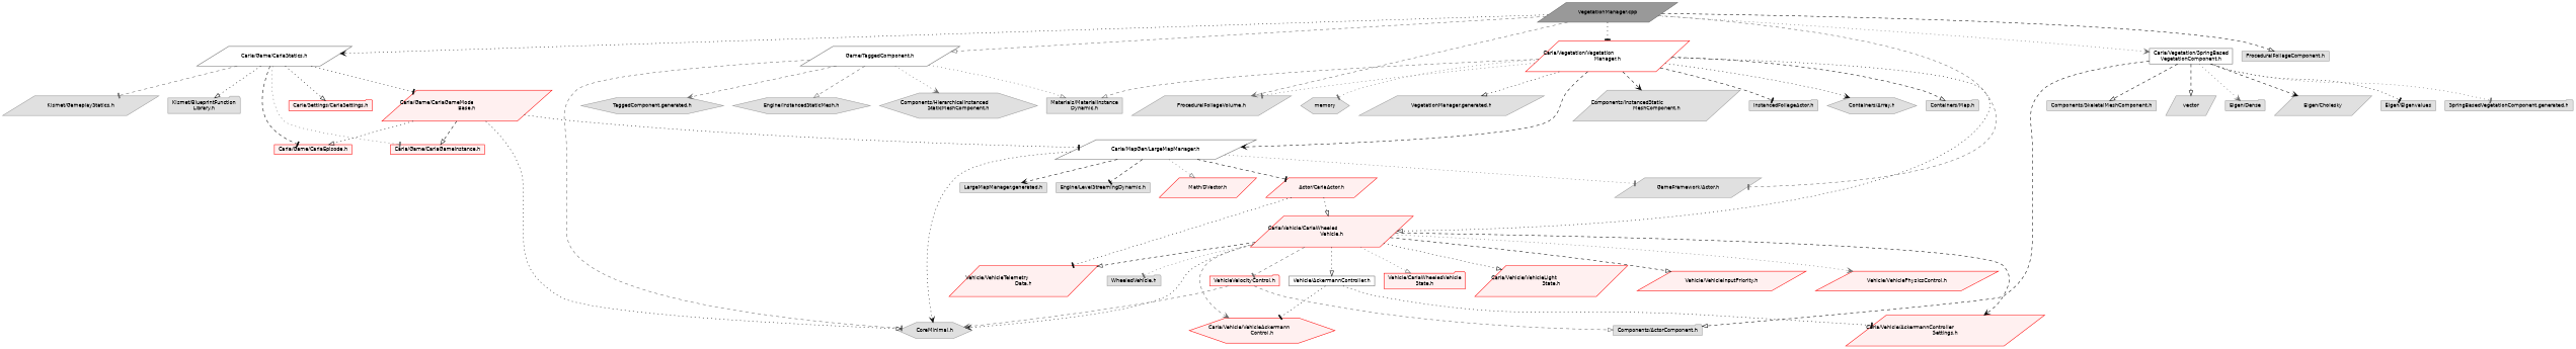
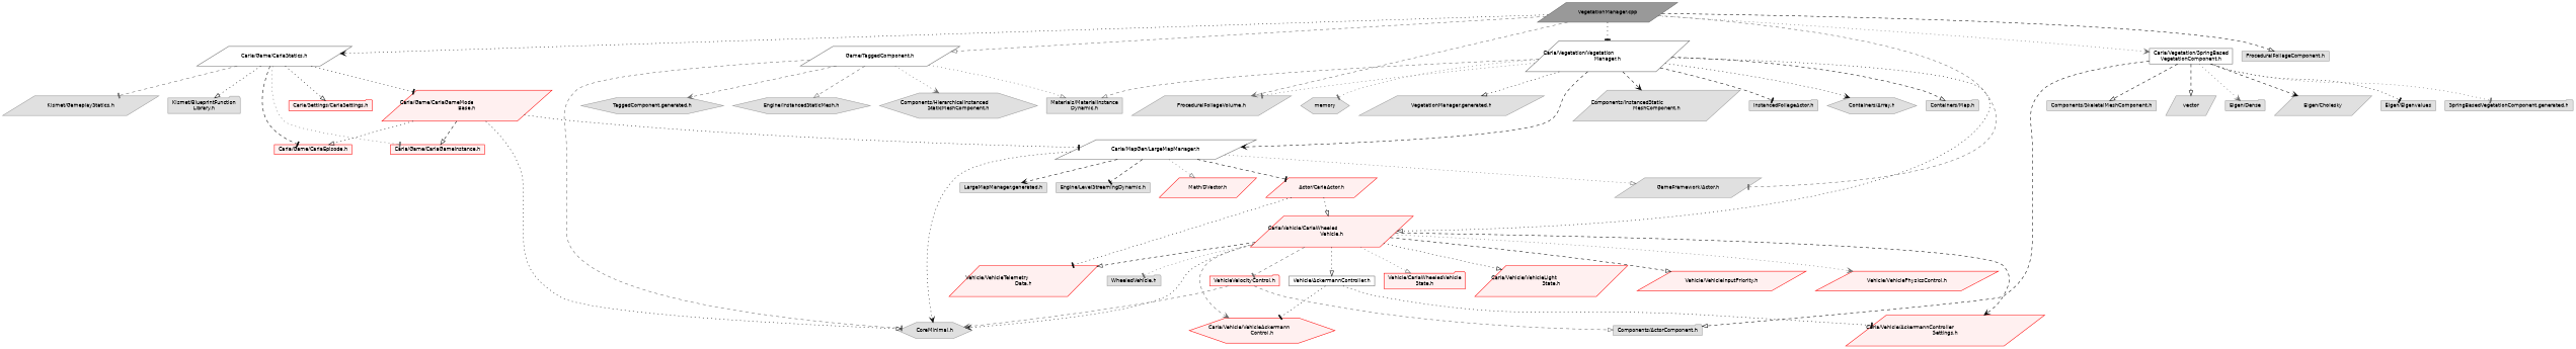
  digraph {
    node [color=grey60 fillcolor="#E0E0E0" fontname=Helvetica fontsize=10 shape=parallelogram style=filled]
    edge [arrowhead=onormal color=black fontname=Helvetica fontsize=10 labelfontname=Helvetica labelfontsize=10 style=dotted]
    n1 [color=gray40 fillcolor=grey60 fontcolor=black height=0.2 label="VegetationManager.cpp" width=0.4]
    n2 [height=0.2 label="ProceduralFoliageVolume.h" width=0.4]
    n3 [height=0.2 label="ProceduralFoliageComponent.h" shape=box width=0.4]
-   n4 [color=red fillcolor=white height=0.2 label="Carla/Vegetation/Vegetation\lManager.h" width=0.4]
+   n4 [color=grey40 fillcolor=white height=0.2 label="Carla/Vegetation/Vegetation\lManager.h" width=0.4]
    n5 [color=grey40 fillcolor=white height=0.2 label="Carla/Vegetation/SpringBased\lVegetationComponent.h" shape=box width=0.4]
    n6 [color=grey40 fillcolor=white height=0.2 label="Carla/Game/CarlaStatics.h" width=0.4]
    n7 [color=grey40 fillcolor=white height=0.2 label="Game/TaggedComponent.h" width=0.4]
    n8 [height=0.2 label="GameFramework/Actor.h" width=0.4]
    n9 [height=0.2 label="Components/InstancedStatic\lMeshComponent.h" width=0.4]
    n10 [height=0.2 label="Materials/MaterialInstance\lDynamic.h" shape=box width=0.4]
    n11 [height=0.2 label="InstancedFoliageActor.h" shape=folder width=0.4]
    n12 [height=0.2 label="Containers/Array.h" shape=hexagon width=0.4]
    n13 [height=0.2 label="Containers/Map.h" shape=folder width=0.4]
    n14 [color=grey40 fillcolor=white height=0.2 label="Carla/MapGen/LargeMapManager.h" width=0.4]
    n15 [color=red fillcolor="#FFF0F0" height=0.2 label="Carla/Vehicle/CarlaWheeled\lVehicle.h" width=0.4]
    n16 [height=0.2 label=memory shape=hexagon width=0.4]
    n17 [height=0.2 label="VegetationManager.generated.h" width=0.4]
    n18 [height=0.2 label="Components/ActorComponent.h" shape=folder width=0.4]
    n19 [height=0.2 label="Components/SkeletalMeshComponent.h" shape=box width=0.4]
    n20 [height=0.2 label=vector width=0.4]
    n21 [height=0.2 label="Eigen/Dense" shape=folder width=0.4]
    n22 [height=0.2 label="Eigen/Cholesky" width=0.4]
    n23 [height=0.2 label="Eigen/Eigenvalues" shape=box width=0.4]
    n24 [height=0.2 label="SpringBasedVegetationComponent.generated.h" shape=folder width=0.4]
    n25 [color=red fillcolor="#FFF0F0" height=0.2 label="Carla/Game/CarlaEpisode.h" shape=box width=0.4]
    n26 [color=red fillcolor="#FFF0F0" height=0.2 label="Carla/Game/CarlaGameInstance.h" shape=box width=0.4]
    n27 [color=red fillcolor="#FFF0F0" height=0.2 label="Carla/Game/CarlaGameMode\lBase.h" width=0.4]
    n28 [color=red fillcolor="#FFF0F0" height=0.2 label="Carla/Settings/CarlaSettings.h" shape=folder width=0.4]
    n29 [height=0.2 label="Kismet/GameplayStatics.h" width=0.4]
    n30 [height=0.2 label="Kismet/BlueprintFunction\lLibrary.h" shape=folder width=0.4]
    n31 [height=0.2 label="CoreMinimal.h" shape=hexagon width=0.4]
    n32 [height=0.2 label="Engine/InstancedStaticMesh.h" shape=hexagon width=0.4]
    n33 [height=0.2 label="Components/HierarchicalInstanced\lStaticMeshComponent.h" shape=hexagon width=0.4]
    n34 [height=0.2 label="TaggedComponent.generated.h" shape=hexagon width=0.4]
    n35 [color=red fillcolor="#FFF0F0" height=0.2 label="Actor/CarlaActor.h" width=0.4]
    n36 [height=0.2 label="Engine/LevelStreamingDynamic.h" shape=box width=0.4]
    n37 [color=red fillcolor="#FFF0F0" height=0.2 label="Math/DVector.h" width=0.4]
    n38 [height=0.2 label="LargeMapManager.generated.h" shape=box width=0.4]
    n39 [color=red fillcolor="#FFF0F0" height=0.2 label="Vehicle/VehicleTelemetry\lData.h" width=0.4]
    n40 [height=0.2 label="WheeledVehicle.h" shape=folder width=0.4]
    n41 [color=grey40 fillcolor=white height=0.2 label="Vehicle/AckermannController.h" shape=box width=0.4]
    n42 [color=red fillcolor="#FFF0F0" height=0.2 label="Carla/Vehicle/AckermannController\lSettings.h" width=0.4]
    n43 [color=red fillcolor="#FFF0F0" height=0.2 label="Carla/Vehicle/VehicleAckermann\lControl.h" shape=hexagon width=0.4]
    n44 [color=red fillcolor="#FFF0F0" height=0.2 label="Vehicle/CarlaWheeledVehicle\lState.h" shape=folder width=0.4]
    n45 [color=red fillcolor="#FFF0F0" height=0.2 label="Carla/Vehicle/VehicleLight\lState.h" width=0.4]
    n46 [color=red fillcolor="#FFF0F0" height=0.2 label="Vehicle/VehicleInputPriority.h" width=0.4]
    n47 [color=red fillcolor="#FFF0F0" height=0.2 label="Vehicle/VehiclePhysicsControl.h" width=0.4]
    n48 [color=red fillcolor="#FFF0F0" height=0.2 label="VehicleVelocityControl.h" shape=folder width=0.4]
    n1 -> n2 [arrowhead=vee color=gray40 style=dashed]
    n1 -> n3 [style=dashed]
    n1 -> n4 [arrowhead=tee]
    n1 -> n5 [arrowhead=vee color=gray40]
    n1 -> n6 [arrowhead=vee]
    n1 -> n7 [color=gray40 style=dashed]
    n1 -> n8 [arrowhead=tee color=gray40 style=dashed]
    n4 -> n2 [arrowhead=tee color=gray40]
    n4 -> n9 [arrowhead=vee style=dashed]
    n4 -> n10 [color=gray40 style=dashed]
    n4 -> n11 [arrowhead=tee style=dashed]
    n4 -> n12 [arrowhead=vee]
    n4 -> n13 [style=dashed]
    n4 -> n14 [arrowhead=vee style=dashed]
    n4 -> n15
    n4 -> n16 [arrowhead=tee color=gray40]
    n4 -> n17
    n5 -> n18 [style=dashed]
    n5 -> n19 [style=dashed]
    n5 -> n20 [style=dashed]
    n5 -> n21 [arrowhead=vee color=gray40]
    n5 -> n22 [arrowhead=vee style=dashed]
    n5 -> n23 [arrowhead=tee]
    n5 -> n24 [arrowhead=tee color=gray40]
    n6 -> n25 [arrowhead=tee style=dashed]
    n6 -> n26 [arrowhead=tee color=gray40]
    n6 -> n27 [arrowhead=tee]
    n6 -> n28
    n6 -> n29 [arrowhead=tee color=gray40 style=dashed]
    n6 -> n30
    n7 -> n10 [color=gray40]
    n7 -> n31 [arrowhead=tee color=gray40 style=dashed]
    n7 -> n32 [color=gray40 style=dashed]
    n7 -> n33 [arrowhead=vee color=gray40]
    n7 -> n34 [arrowhead=vee color=gray40 style=dashed]
-   n14 -> n8 [arrowhead=tee color=gray40]
+   n14 -> n8 [color=gray40]
    n14 -> n31 [arrowhead=vee]
    n14 -> n35 [arrowhead=tee style=dashed]
    n14 -> n36 [arrowhead=tee style=dashed]
    n14 -> n37 [color=gray40]
    n14 -> n38 [arrowhead=vee style=dashed]
    n15 -> n31 [arrowhead=vee]
    n15 -> n39 [style=dashed]
    n15 -> n40 [arrowhead=tee color=gray40]
    n15 -> n41
    n15 -> n42 [arrowhead=vee style=dashed]
    n15 -> n43 [arrowhead=vee color=gray40 style=dashed]
    n15 -> n44 [color=gray40]
    n15 -> n45
    n15 -> n46 [style=dashed]
    n15 -> n47 [arrowhead=vee color=gray40]
    n15 -> n48 [arrowhead=tee color=gray40 style=dashed]
    n27 -> n14 [arrowhead=tee]
    n27 -> n25
    n27 -> n26 [style=dashed]
    n27 -> n31
    n35 -> n15
    n35 -> n39 [arrowhead=tee]
    n41 -> n42 [arrowhead=tee]
    n41 -> n43 [arrowhead=tee]
    n48 -> n18 [color=gray40 style=dashed]
    n48 -> n31 [arrowhead=vee color=gray40 style=dashed]
  }
